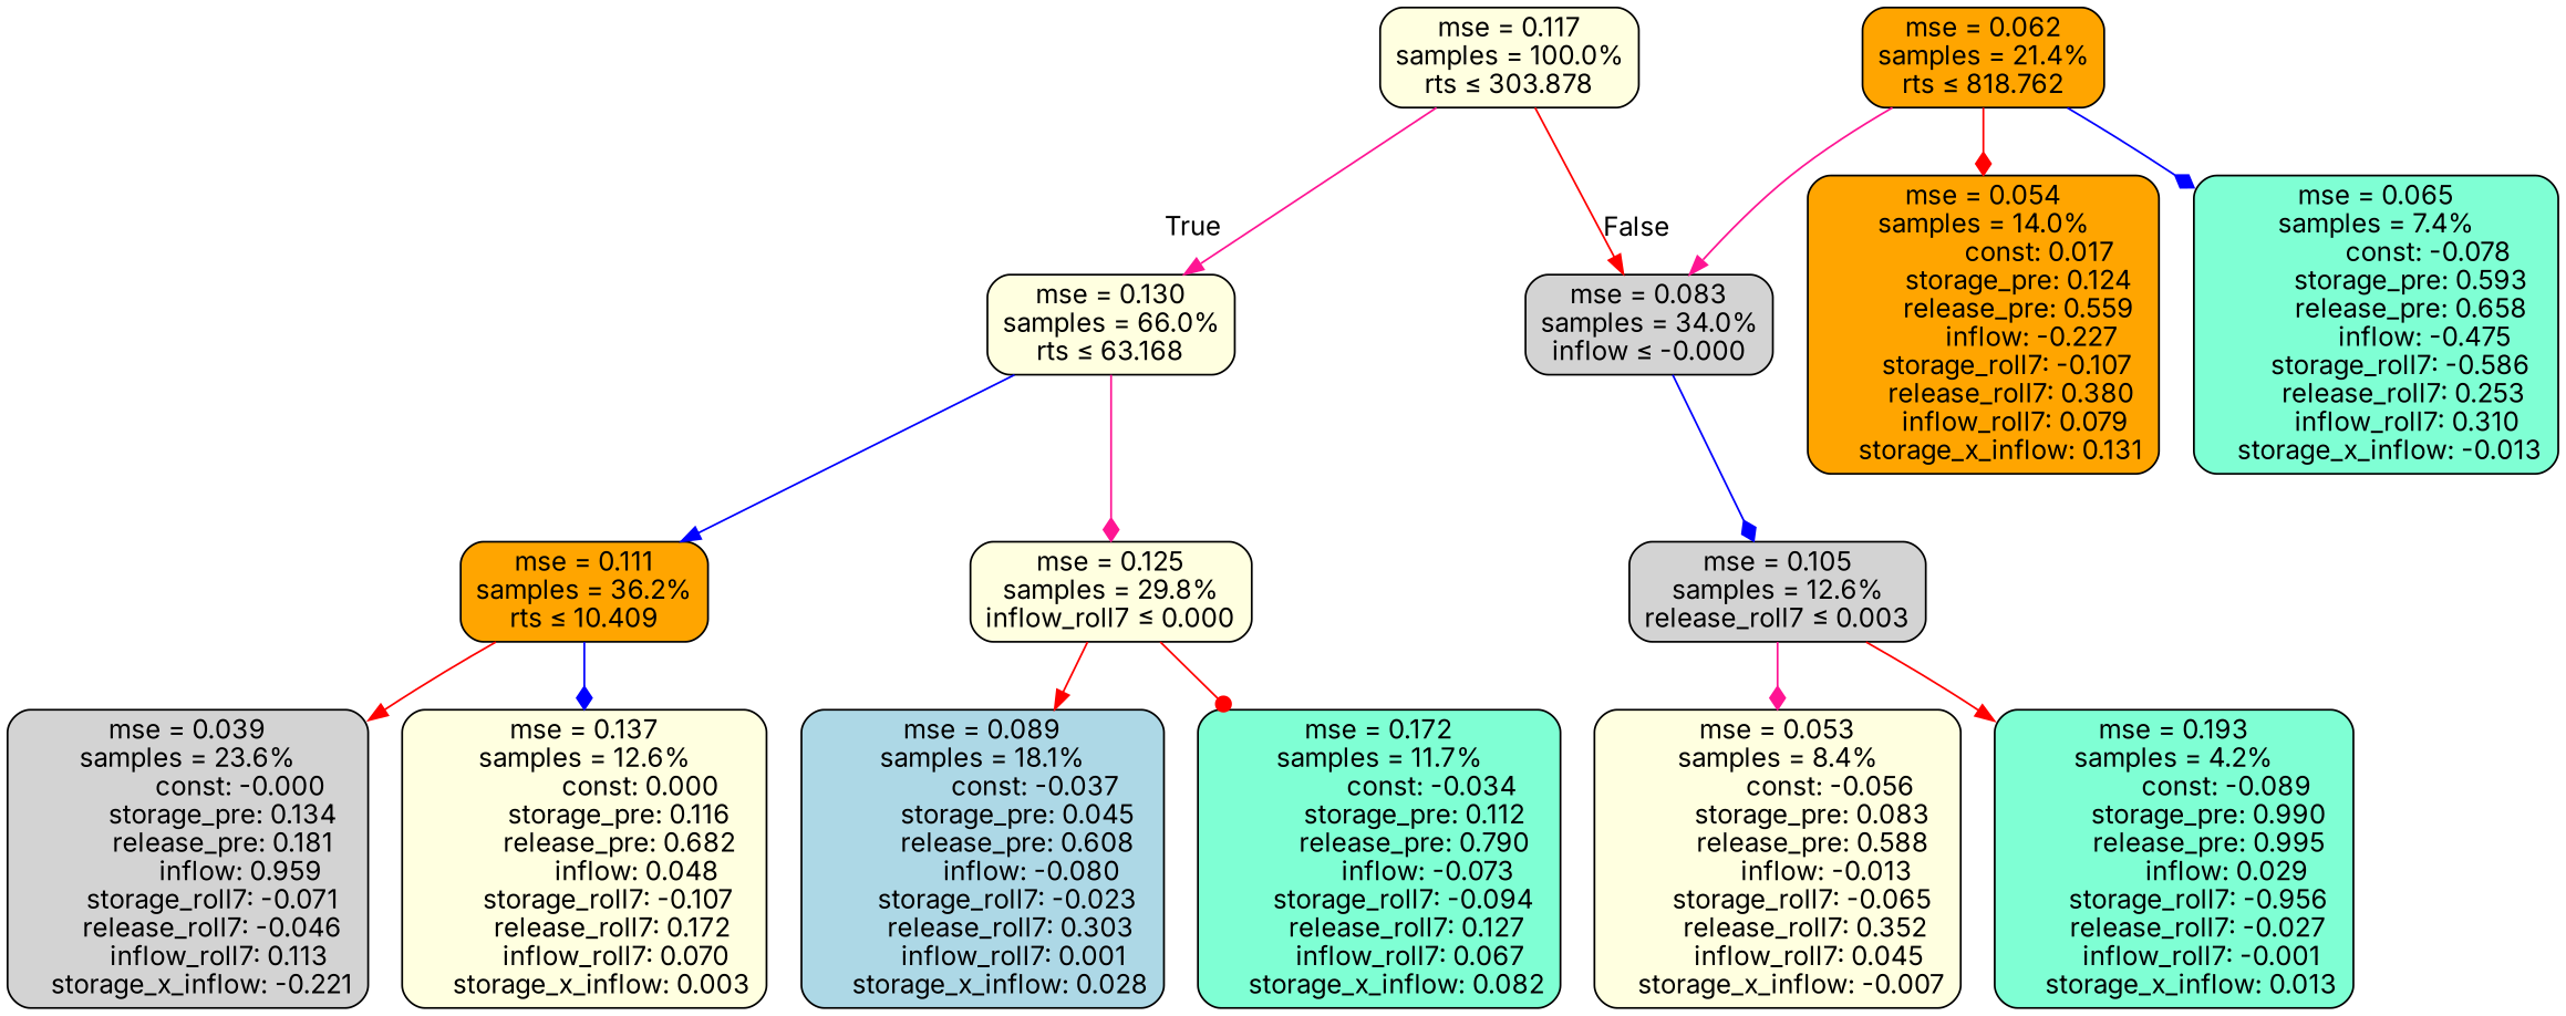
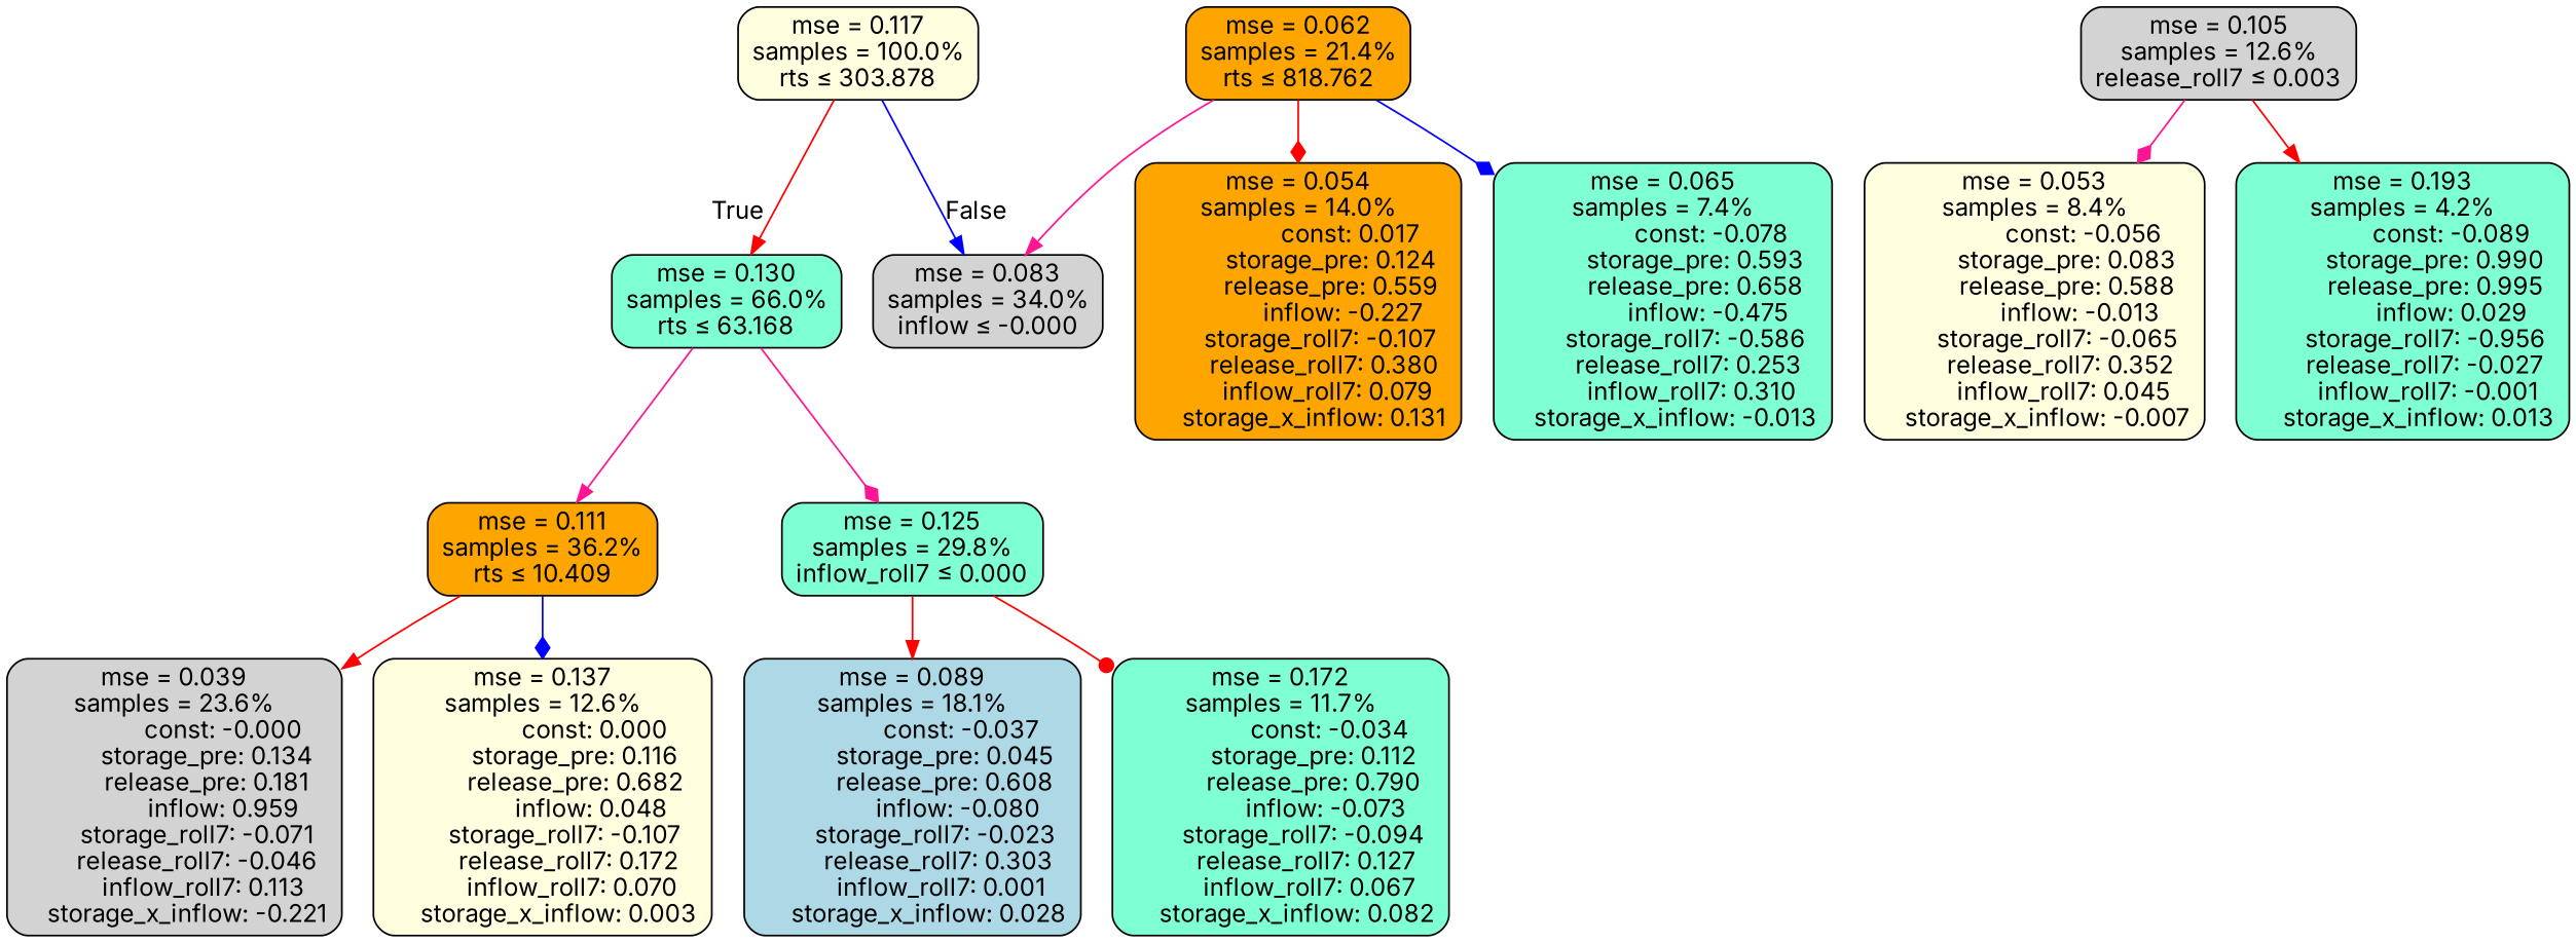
  digraph {
    fontname=Inter
    node [color=black fillcolor=lightyellow fontname=Inter shape=rectangle style="filled, rounded"]
    edge [arrowhead=normal color=red fontname=Inter]
    n1 [label="mse = 0.117\nsamples = 100.0%\nrts &le; 303.878"]
-   n2 [label="mse = 0.130\nsamples = 66.0%\nrts &le; 63.168"]
+   n2 [fillcolor=aquamarine label="mse = 0.130\nsamples = 66.0%\nrts &le; 63.168"]
    n3 [fillcolor=lightgrey label="mse = 0.083\nsamples = 34.0%\ninflow &le; -0.000"]
    n4 [fillcolor=orange label="mse = 0.111\nsamples = 36.2%\nrts &le; 10.409"]
-   n5 [label="mse = 0.125\nsamples = 29.8%\ninflow_roll7 &le; 0.000"]
+   n5 [fillcolor=aquamarine label="mse = 0.125\nsamples = 29.8%\ninflow_roll7 &le; 0.000"]
    n6 [fillcolor=lightgrey label="mse = 0.105\nsamples = 12.6%\nrelease_roll7 &le; 0.003"]
    n7 [fillcolor=lightgrey label="mse = 0.039\nsamples = 23.6%\n               const: -0.000\n          storage_pre: 0.134\n          release_pre: 0.181\n               inflow: 0.959\n       storage_roll7: -0.071\n       release_roll7: -0.046\n         inflow_roll7: 0.113\n    storage_x_inflow: -0.221"]
    n8 [label="mse = 0.137\nsamples = 12.6%\n                const: 0.000\n          storage_pre: 0.116\n          release_pre: 0.682\n               inflow: 0.048\n       storage_roll7: -0.107\n        release_roll7: 0.172\n         inflow_roll7: 0.070\n     storage_x_inflow: 0.003"]
    n9 [fillcolor=lightblue label="mse = 0.089\nsamples = 18.1%\n               const: -0.037\n          storage_pre: 0.045\n          release_pre: 0.608\n              inflow: -0.080\n       storage_roll7: -0.023\n        release_roll7: 0.303\n         inflow_roll7: 0.001\n     storage_x_inflow: 0.028"]
    n10 [fillcolor=aquamarine label="mse = 0.172\nsamples = 11.7%\n               const: -0.034\n          storage_pre: 0.112\n          release_pre: 0.790\n              inflow: -0.073\n       storage_roll7: -0.094\n        release_roll7: 0.127\n         inflow_roll7: 0.067\n     storage_x_inflow: 0.082"]
    n11 [fillcolor=orange label="mse = 0.062\nsamples = 21.4%\nrts &le; 818.762"]
    n12 [fillcolor=orange label="mse = 0.054\nsamples = 14.0%\n                const: 0.017\n          storage_pre: 0.124\n          release_pre: 0.559\n              inflow: -0.227\n       storage_roll7: -0.107\n        release_roll7: 0.380\n         inflow_roll7: 0.079\n     storage_x_inflow: 0.131"]
    n13 [fillcolor=aquamarine label="mse = 0.065\nsamples = 7.4%\n               const: -0.078\n          storage_pre: 0.593\n          release_pre: 0.658\n              inflow: -0.475\n       storage_roll7: -0.586\n        release_roll7: 0.253\n         inflow_roll7: 0.310\n    storage_x_inflow: -0.013"]
    n14 [label="mse = 0.053\nsamples = 8.4%\n               const: -0.056\n          storage_pre: 0.083\n          release_pre: 0.588\n              inflow: -0.013\n       storage_roll7: -0.065\n        release_roll7: 0.352\n         inflow_roll7: 0.045\n    storage_x_inflow: -0.007"]
    n15 [fillcolor=aquamarine label="mse = 0.193\nsamples = 4.2%\n               const: -0.089\n          storage_pre: 0.990\n          release_pre: 0.995\n               inflow: 0.029\n       storage_roll7: -0.956\n       release_roll7: -0.027\n        inflow_roll7: -0.001\n     storage_x_inflow: 0.013"]
-   n1 -> n2 [color=deeppink headlabel=True labelangle=45 labeldistance=2.5]
-   n1 -> n3 [headlabel=False labelangle=-45 labeldistance=2.5]
-   n2 -> n4 [color=blue]
+   n1 -> n2 [headlabel=True labelangle=45 labeldistance=2.5]
+   n1 -> n3 [color=blue headlabel=False labelangle=-45 labeldistance=2.5]
+   n2 -> n4 [color=deeppink]
    n2 -> n5 [arrowhead=diamond color=deeppink]
-   n3 -> n6 [arrowhead=diamond color=blue]
    n4 -> n7
    n4 -> n8 [arrowhead=diamond color=blue]
    n5 -> n9
    n5 -> n10 [arrowhead=dot]
    n6 -> n14 [arrowhead=diamond color=deeppink]
    n6 -> n15
    n11 -> n3 [color=deeppink]
    n11 -> n12 [arrowhead=diamond]
    n11 -> n13 [arrowhead=diamond color=blue]
  }
